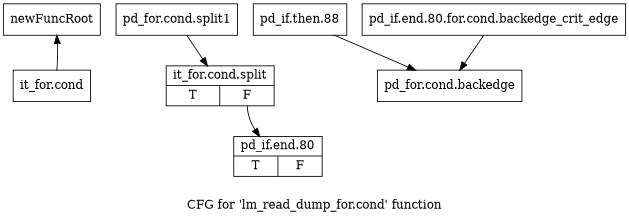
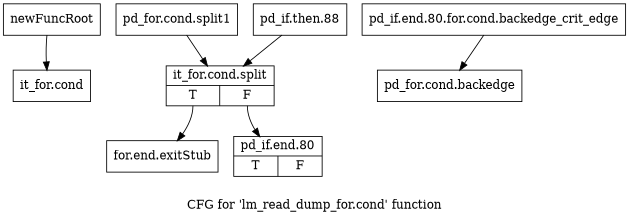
  digraph {
    label="CFG for 'lm_read_dump_for.cond' function"
    node [shape=record]
    n1 [label="{newFuncRoot}"]
    n2 [label="{it_for.cond}"]
    n3 [label="{pd_for.cond.split1}"]
    n4 [label="{it_for.cond.split|{<s0>T|<s1>F}}"]
+   n5 [label="{for.end.exitStub}"]
    n6 [label="{pd_if.end.80|{<s0>T|<s1>F}}"]
    n7 [label="{pd_if.then.88}"]
    n8 [label="{pd_for.cond.backedge}"]
    n9 [label="{pd_if.end.80.for.cond.backedge_crit_edge}"]
-   n2 -> n1
+   n1 -> n2
    n3 -> n4
+   n4 -> n5 [tailport=s0]
    n4 -> n6 [tailport=s1]
-   n7 -> n8
+   n7 -> n4
    n9 -> n8
  }
